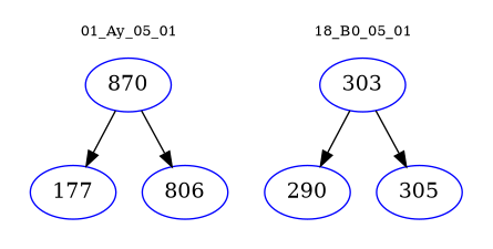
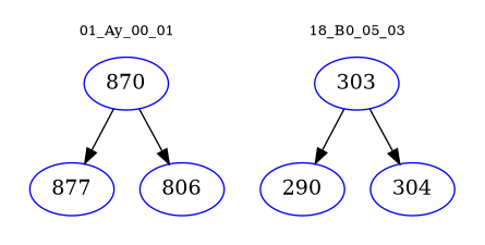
  digraph {
    node [color=blue]
    edge [color=black]
    n1 [label=870]
-   n2 [label=177]
+   n2 [label=877]
    n3 [label=806]
    n4 [label=303]
    n5 [label=290]
-   n6 [label=305]
+   n6 [label=304]
    subgraph cluster_1 {
      color=white
      fontsize=10
-     label="01_Ay_05_01"
+     label="01_Ay_00_01"
      n1
      n2
      n3
    }
    subgraph cluster_2 {
      color=white
      fontsize=10
-     label="18_B0_05_01"
+     label="18_B0_05_03"
      n4
      n5
      n6
    }
    n1 -> n2
    n1 -> n3
    n4 -> n5
    n4 -> n6
  }
